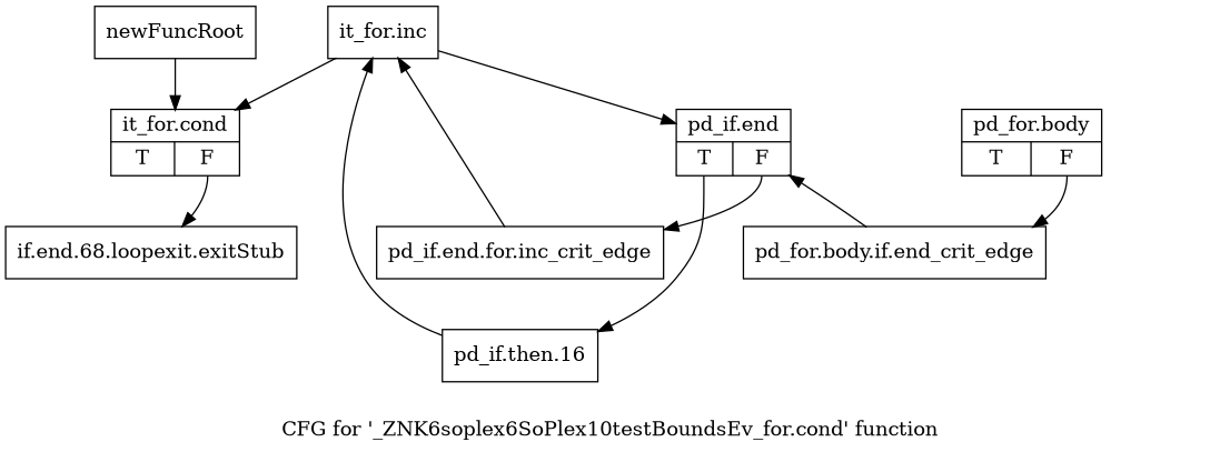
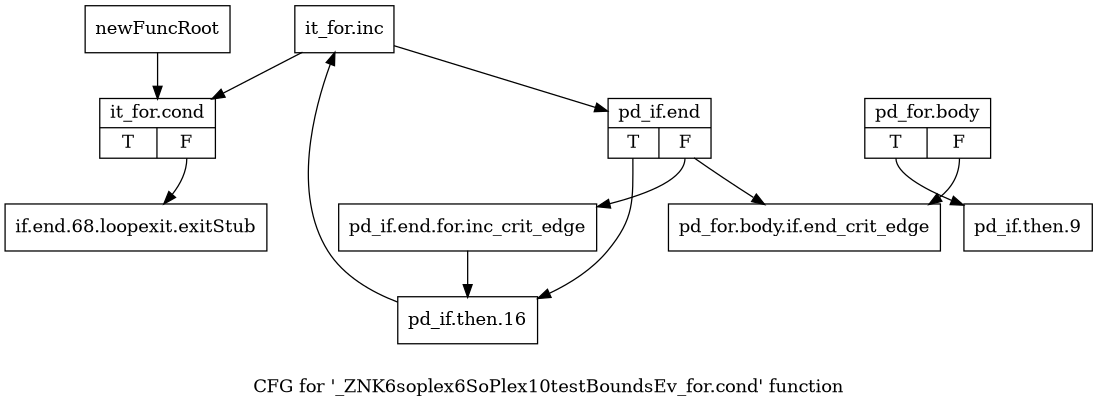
  digraph {
    label="CFG for '_ZNK6soplex6SoPlex10testBoundsEv_for.cond' function"
    node [shape=record]
    n1 [label="{newFuncRoot}"]
    n2 [label="{it_for.cond|{<s0>T|<s1>F}}"]
    n3 [label="{if.end.68.loopexit.exitStub}"]
    n4 [label="{pd_for.body|{<s0>T|<s1>F}}"]
+   n5 [label="{pd_if.then.9}"]
    n6 [label="{pd_for.body.if.end_crit_edge}"]
    n7 [label="{pd_if.end|{<s0>T|<s1>F}}"]
    n8 [label="{pd_if.then.16}"]
    n9 [label="{pd_if.end.for.inc_crit_edge}"]
    n10 [label="{it_for.inc}"]
    n1 -> n2
    n2 -> n3 [tailport=s1]
+   n4 -> n5 [tailport=s0]
    n4 -> n6 [tailport=s1]
-   n6 -> n7
+   n7 -> n6
    n7 -> n8 [tailport=s0]
    n7 -> n9 [tailport=s1]
    n8 -> n10
-   n9 -> n10
+   n9 -> n8
    n10 -> n2
    n10 -> n7
  }
